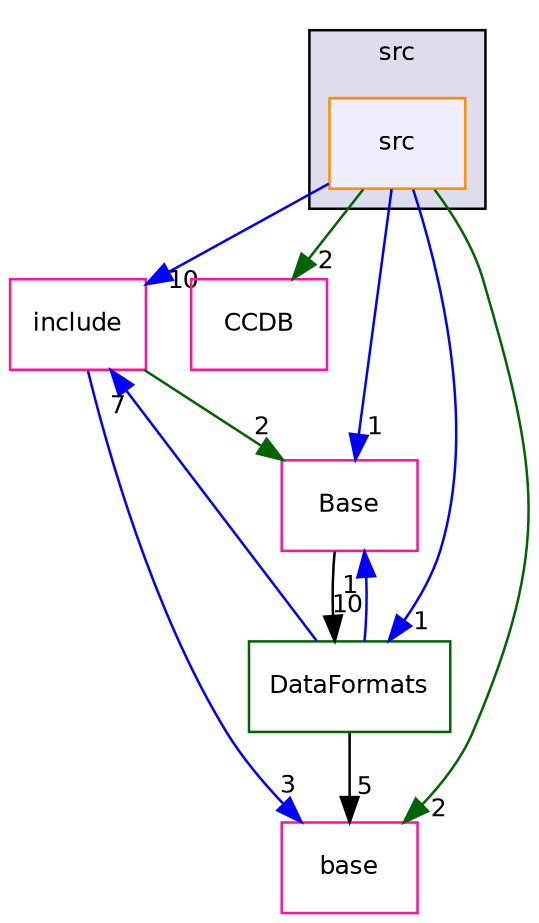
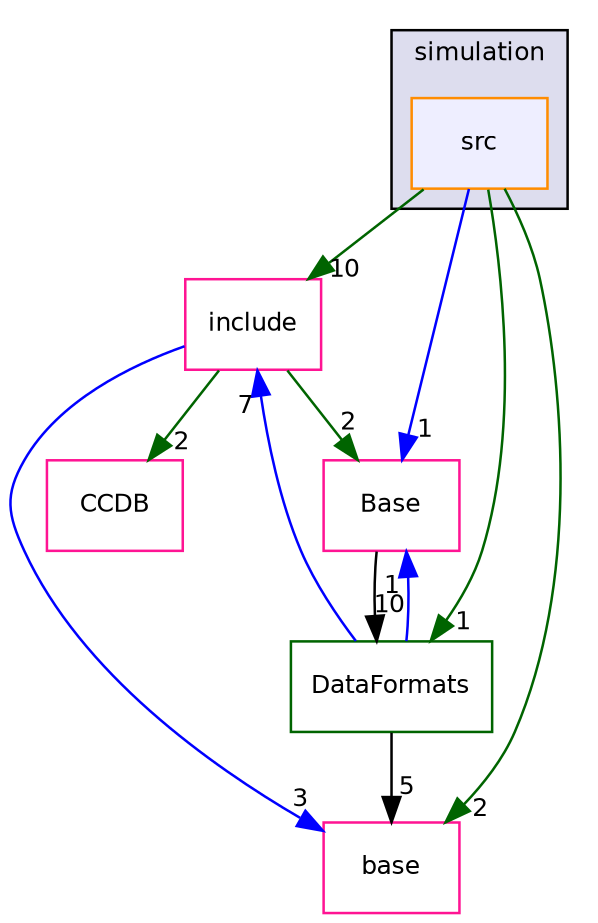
  digraph {
    compound=true
    node [color=deeppink fontname=Helvetica fontsize=10 shape=box]
    edge [color=darkgreen headlabel=2 labeldistance=1.5 labelfontname=Helvetica labelfontsize=10]
    n1 [color=darkorange fillcolor="#eeeeff" label=src pencolor=black style=filled]
    n2 [label=include]
    n3 [label=CCDB]
    n4 [label=Base]
    n5 [label=base]
    n6 [color=darkgreen label=DataFormats]
    subgraph cluster_1 {
      bgcolor="#ddddee"
      fontname=Helvetica
      fontsize=10
-     label=src
+     label=simulation
      pencolor=black
      n1
    }
-   n1 -> n2 [color=blue headlabel=10]
-   n1 -> n3
+   n1 -> n2 [headlabel=10]
+   n2 -> n3
    n1 -> n4 [color=blue headlabel=1]
    n1 -> n5
-   n1 -> n6 [color=blue headlabel=1]
+   n1 -> n6 [headlabel=1]
    n2 -> n4
    n2 -> n5 [color=blue headlabel=3]
    n4 -> n6 [color=black headlabel=10]
    n6 -> n2 [color=blue headlabel=7]
    n6 -> n4 [color=blue headlabel=1]
    n6 -> n5 [color=black headlabel=5]
  }
